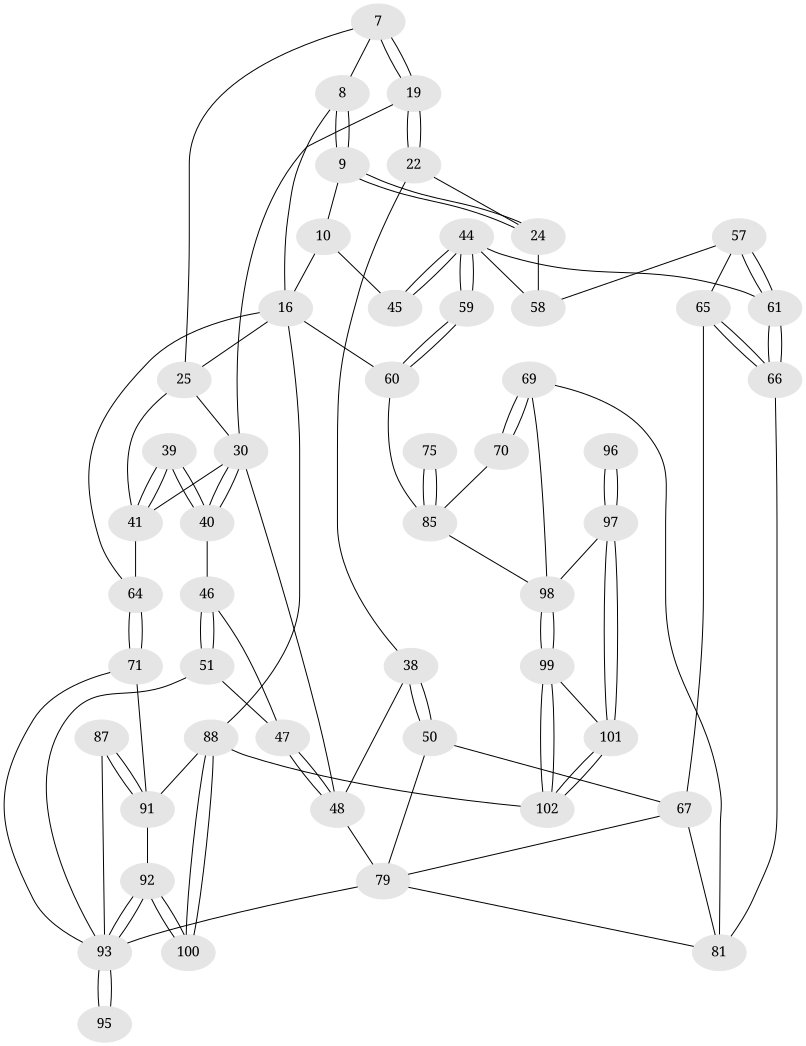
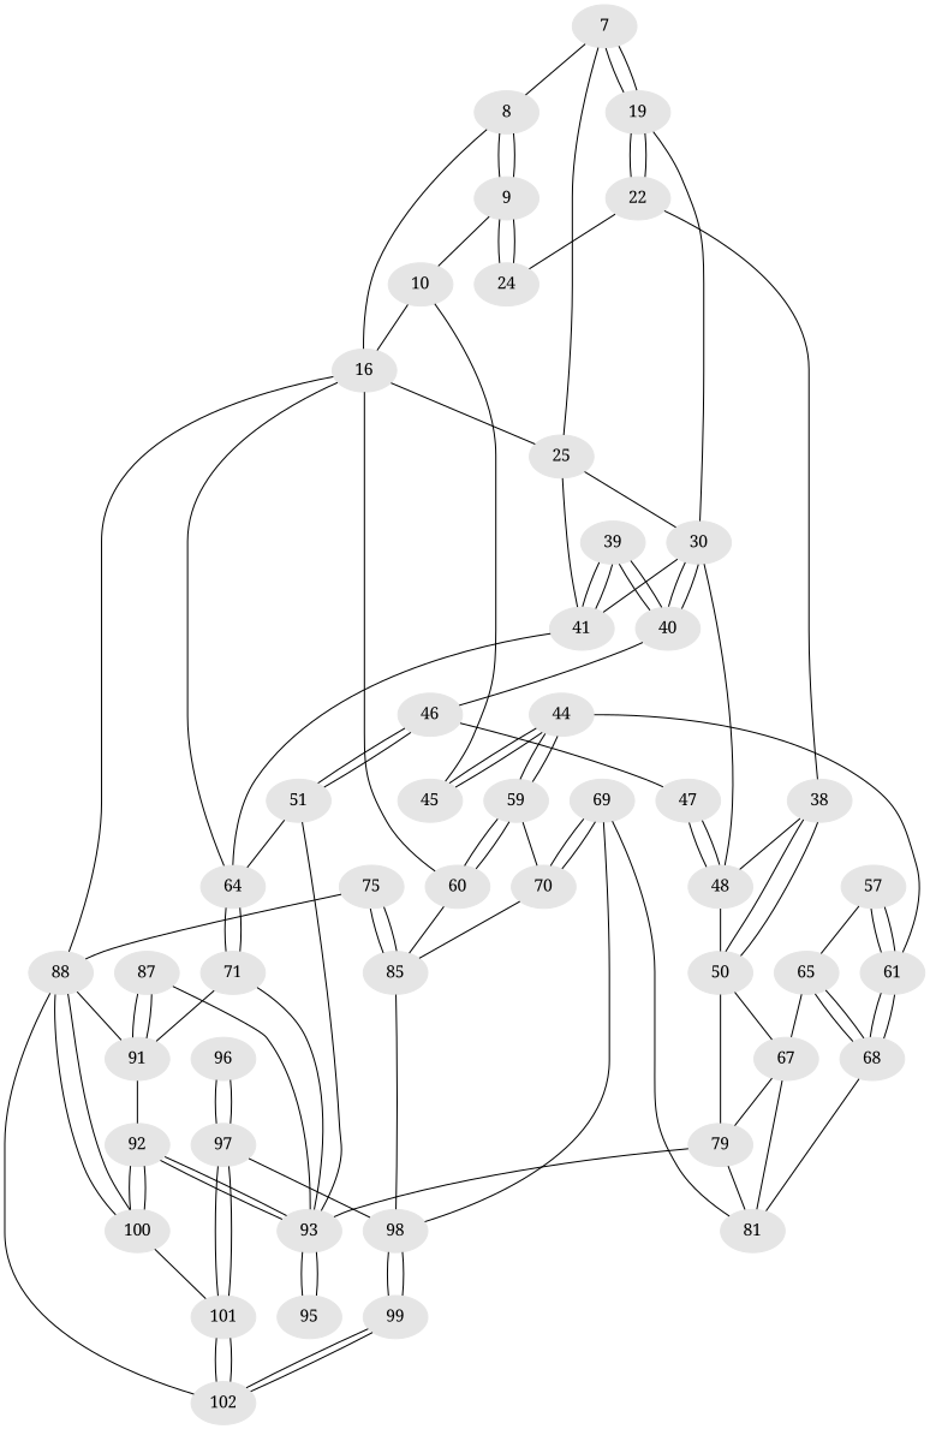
  graph {
    fontname="Noto Serif"
    node [color=gray90 fontname="Noto Serif" style=filled]
    edge [fontname="Noto Serif"]
    8 [super="+5"]
    7
    19
    25 [super="+15+14+6"]
    9
    16 [super="+3+11"]
    22
    30 [super="+27"]
    41 [super="+34+29"]
    10
    24 [super="+23"]
    60 [super="+36+12+13"]
    64 [super="+33+54"]
    88 [super="+76"]
    45 [super="+20"]
-   58 [super="+42"]
    85 [super="+82+74"]
    71
    91 [super="+90"]
    100
    102
    38
    40
    48 [super="+37+32+31"]
    50
    46
    79 [super="+62+53"]
    67 [super="+63+55"]
    39
    47
    51
    44 [super="+43"]
    59
    61
    70
-   66
+   66 [label=68]
    93 [super="+78+77+73+72"]
    81 [super="+68+80"]
    95
    57
    65 [super="+56"]
    98 [super="+84"]
    69
    99
    92
    75
    87 [super="+86"]
    101
    96 [super="+94"]
    97
    8 -- 9
    8 -- 9
    8 -- 16
    7 -- 8
    7 -- 19
    7 -- 19
    7 -- 25
    19 -- 22
    19 -- 22
    19 -- 30
    25 -- 30
    25 -- 41
    9 -- 10
    9 -- 24
    9 -- 24
    16 -- 25 [weight=2]
    16 -- 60 [weight=2]
    16 -- 64
    16 -- 88 [weight=2]
    22 -- 24
    22 -- 38
    30 -- 41
    30 -- 40
    30 -- 40
    30 -- 48 [weight=2]
    41 -- 64 [weight=2]
    10 -- 16
    10 -- 45
-   24 -- 58 [weight=2]
    60 -- 85
    64 -- 71
    64 -- 71
    88 -- 91
    88 -- 100
    88 -- 100
    88 -- 102
    85 -- 98
    71 -- 91
    71 -- 93
    91 -- 92
-   99 -- 101
+   100 -- 101
    38 -- 48
    38 -- 50
    38 -- 50
    40 -- 46
-   48 -- 79
+   48 -- 50
    50 -- 79
    50 -- 67
    46 -- 47
    46 -- 51
    46 -- 51
    79 -- 93 [weight=2]
    79 -- 81
    67 -- 79
    67 -- 81
    39 -- 41 [weight=2]
    39 -- 41
    39 -- 40
    39 -- 40
    47 -- 48 [weight=2]
    47 -- 48
-   51 -- 47
+   51 -- 64
    51 -- 93
    44 -- 45
    44 -- 45
-   44 -- 58
    44 -- 59
    44 -- 59
    44 -- 61
    59 -- 60
    59 -- 60
+   59 -- 70
    61 -- 66
    61 -- 66
    70 -- 85
    66 -- 81
    93 -- 95
    93 -- 95
-   57 -- 58
    57 -- 61
    57 -- 61
    57 -- 65
    65 -- 67 [weight=2]
    65 -- 66
    65 -- 66
    98 -- 99 [weight=2]
    98 -- 99
    69 -- 70
    69 -- 70
    69 -- 81
    69 -- 98
    99 -- 102
    99 -- 102
    92 -- 100
    92 -- 100
    92 -- 93
    92 -- 93
+   75 -- 88
    75 -- 85 [weight=2]
    75 -- 85
    87 -- 91 [weight=2]
    87 -- 91
    87 -- 93 [weight=2]
    101 -- 102
    101 -- 102
    96 -- 97
    96 -- 97
    97 -- 98
    97 -- 101
    97 -- 101
  }
